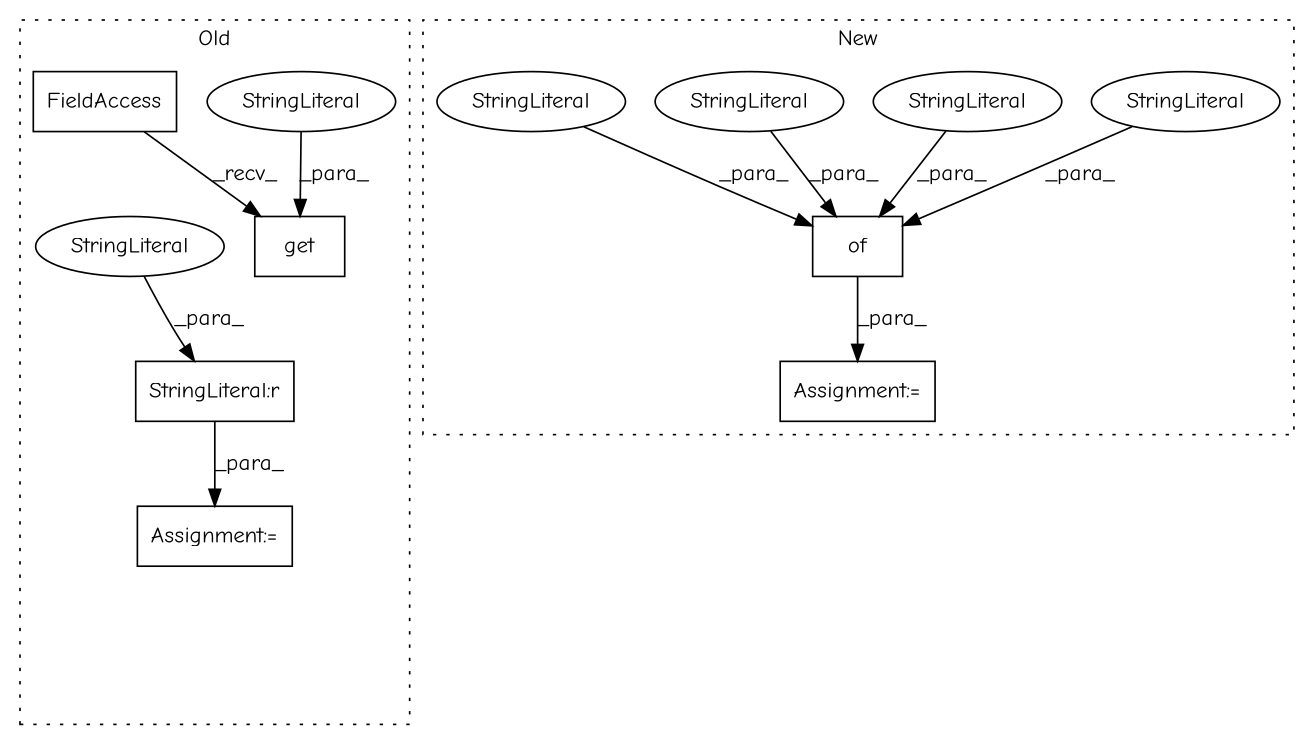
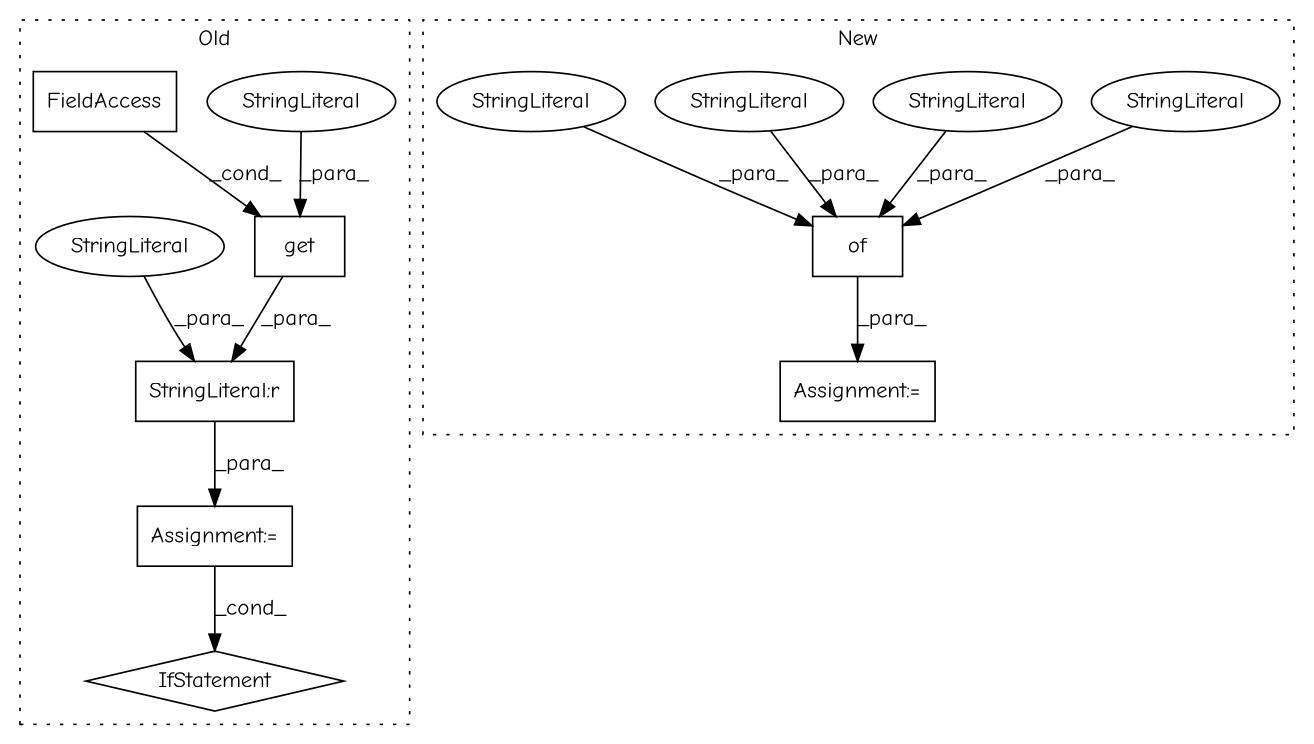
  digraph {
    fontname="Comic Neue"
    node [a=45 fontname="Comic Neue" l=1 shape=box]
    edge [fontname="Comic Neue"]
    n1 [a=32 l="4,1" label=get s="614,631"]
    n2 [a=7 label="Assignment:=" s=601]
    n3 [l=13 label=StringLiteral s=618 shape=ellipse]
    n4 [a=22 l=10 label=FieldAccess s=603]
    n5 [a=27 l=4 label="StringLiteral:r" s=632]
    n6 [l=6 label=StringLiteral s=636 shape=ellipse]
+   n7 [a=25 l="4,2" label=IfStatement s="649,659" shape=diamond]
    n8 [a=32 l="3,1" label=of s="1033,1330"]
    n9 [a=7 label="Assignment:=" s=1028]
    n10 [l=20 label=StringLiteral s=1222 shape=ellipse]
    n11 [l=12 label=StringLiteral s=1308 shape=ellipse]
    n12 [l=14 label=StringLiteral s=1065 shape=ellipse]
    n13 [l=15 label=StringLiteral s=1036 shape=ellipse]
    subgraph cluster_1 {
      label=Old
      style=dotted
      n1
      n2
      n3
      n4
      n5
      n6
+     n7
    }
    subgraph cluster_2 {
      label=New
      style=dotted
      n8
      n9
      n10
      n11
      n12
      n13
    }
+   n1 -> n5 [label=_para_]
+   n2 -> n7 [label=_cond_]
    n3 -> n1 [label=_para_]
-   n4 -> n1 [label=_recv_]
+   n4 -> n1 [label=_cond_]
    n5 -> n2 [label=_para_]
    n6 -> n5 [label=_para_]
    n8 -> n9 [label=_para_]
    n10 -> n8 [label=_para_]
    n11 -> n8 [label=_para_]
    n12 -> n8 [label=_para_]
    n13 -> n8 [label=_para_]
  }
